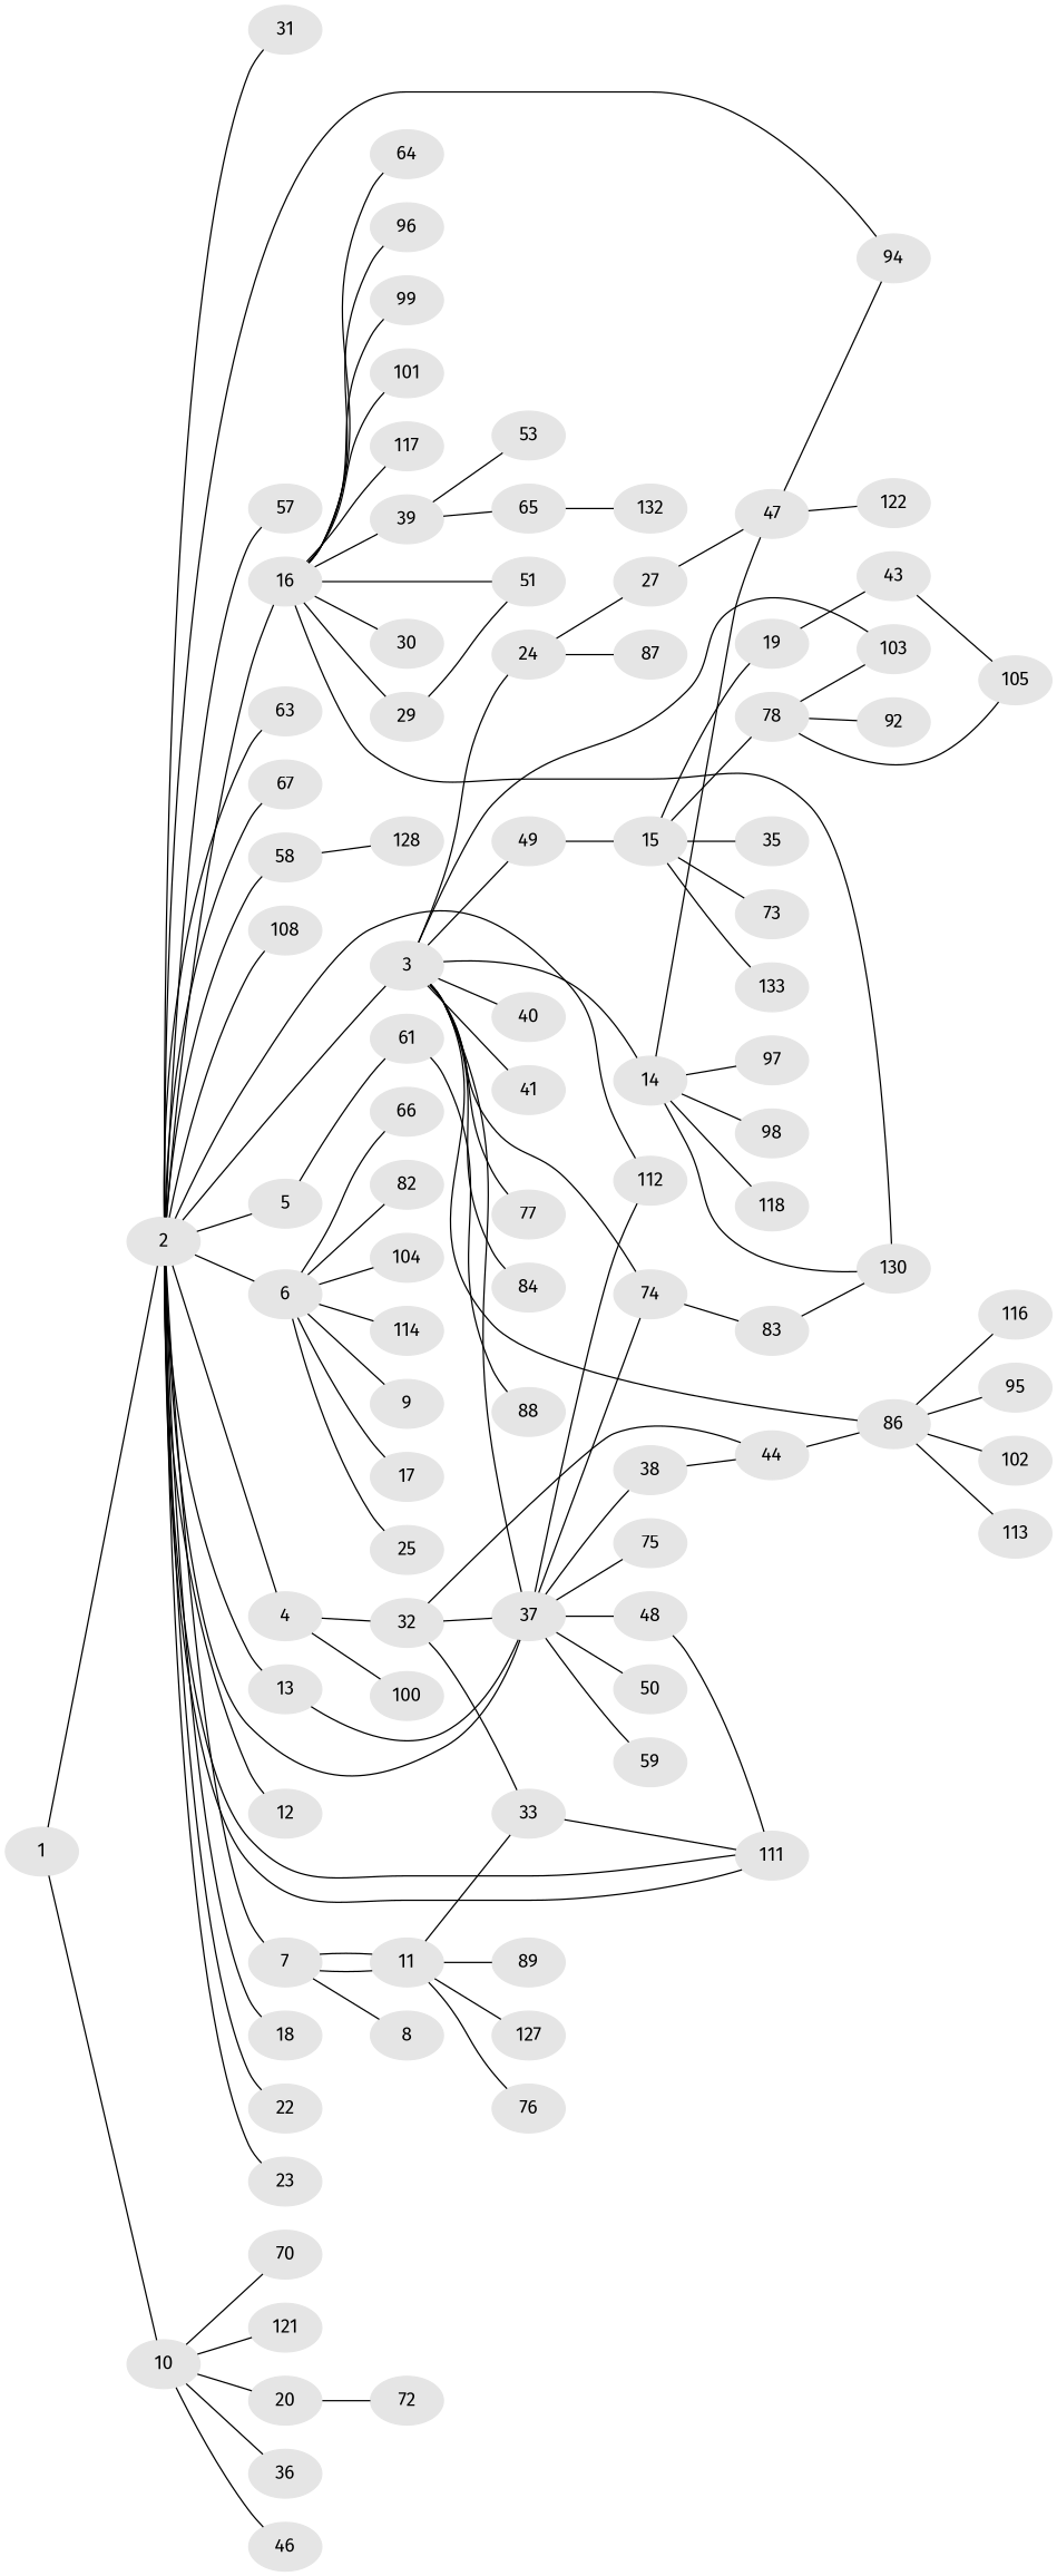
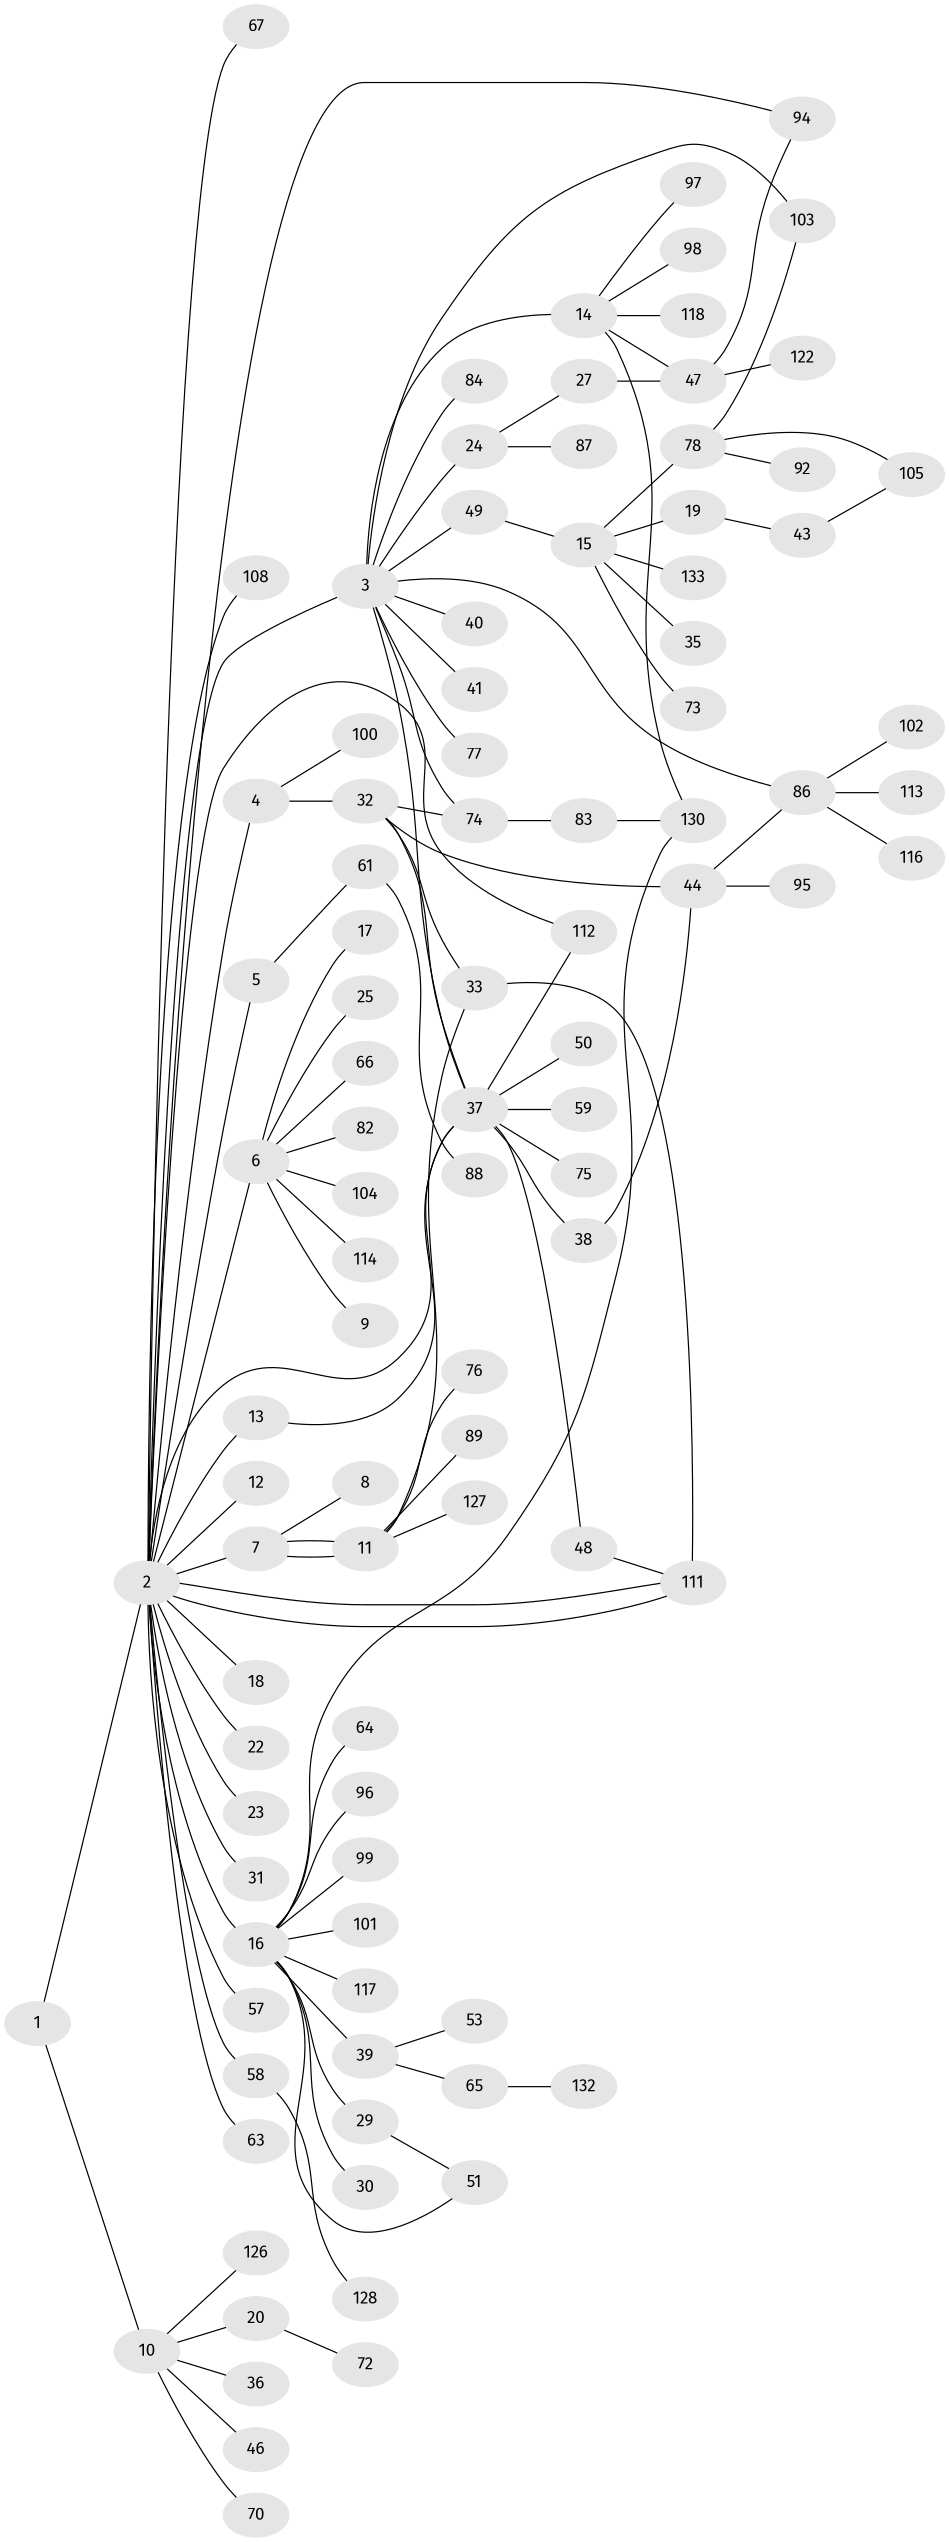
  graph {
    fontname="Fira Sans"
    rankdir=LR
    node [color=gray90 fontname="Fira Sans" style=filled]
    edge [fontname="Fira Sans"]
    2 [super="+42"]
    3 [super="+26"]
    4
    5 [super="+54"]
    6 [super="+21"]
    7 [super="+56"]
    12
    13 [super="+110"]
    16 [super="+28"]
    18 [super="+71"]
    22 [super="+121"]
    23
    31
    37 [super="+123"]
    57
    58 [super="+69"]
    63
    67 [super="+80"]
    94
    108
    111 [super="+134"]
    112
    1
    10 [super="+109"]
    20
    36
    46
    70
-   126 [label=121]
+   126
    14 [super="+60"]
    24 [super="+90"]
    40
    41
    49 [super="+120"]
    74
    77
    84
    86 [super="+91"]
    103 [super="+115"]
    32
    100
    61 [super="+107"]
    9
    17
    25
    66
    82
    104
    114
    8
    11 [super="+93"]
    130
    29
    30
    39 [super="+52"]
    51 [super="+55"]
    64
    96 [super="+106"]
    99
    101
    117
    38 [super="+85"]
    48 [super="+81"]
    50 [super="+68"]
    59
    75
    128
    47 [super="+119"]
    97
    98
    118
    15 [super="+125"]
    19
    35
    73
    78 [super="+131"]
    133
    27 [super="+129"]
    87
    83
    95
    102
    113
    116
    33 [super="+34"]
    44 [super="+124"]
    88
    76
    89
    127
    72
    122
    43
    105
    92
    53
    65 [super="+79"]
    132
    2 -- 3
    2 -- 4
    2 -- 5
    2 -- 6
    2 -- 7
    2 -- 12
    2 -- 13
    2 -- 16 [weight=2]
    2 -- 18
    2 -- 22
    2 -- 23
    2 -- 31
    2 -- 37
    2 -- 57
    2 -- 58
    2 -- 63
    2 -- 67
    2 -- 94
    2 -- 108
    2 -- 111
    2 -- 111
    2 -- 112
    3 -- 37
    3 -- 14
    3 -- 24
    3 -- 40
    3 -- 41
    3 -- 49
    3 -- 74
    3 -- 77
    3 -- 84
    3 -- 86
    3 -- 103
    4 -- 32
    4 -- 100
    5 -- 61
    6 -- 9
    6 -- 17
    6 -- 25
    6 -- 66
    6 -- 82
    6 -- 104
    6 -- 114
    7 -- 8
    7 -- 11
    7 -- 11
    13 -- 37
    16 -- 130
    16 -- 29
    16 -- 30
    16 -- 39
    16 -- 51
    16 -- 64
    16 -- 96
    16 -- 99
    16 -- 101
    16 -- 117
    37 -- 112
-   37 -- 74
+   32 -- 74
    37 -- 38
    37 -- 48
    37 -- 50
    37 -- 59
    37 -- 75
    58 -- 128
    1 -- 2
    1 -- 10
    10 -- 20
    10 -- 36
    10 -- 46
    10 -- 70
    10 -- 126
    20 -- 72
    14 -- 130
    14 -- 47
    14 -- 97
    14 -- 98
    14 -- 118
    24 -- 27
    24 -- 87
    49 -- 15
    74 -- 83
-   86 -- 95
+   44 -- 95
    86 -- 102
    86 -- 113
    86 -- 116
    32 -- 37
    32 -- 33
    32 -- 44
    61 -- 88
    11 -- 33
    11 -- 76
    11 -- 89
    11 -- 127
    29 -- 51
    39 -- 53
    39 -- 65
    38 -- 44
    48 -- 111
    47 -- 94
    47 -- 122
    15 -- 19
    15 -- 35
    15 -- 73
    15 -- 78
    15 -- 133
    19 -- 43
    78 -- 103
    78 -- 105
    78 -- 92
    27 -- 47
    83 -- 130
    33 -- 111
    44 -- 86
    43 -- 105
    65 -- 132
  }
